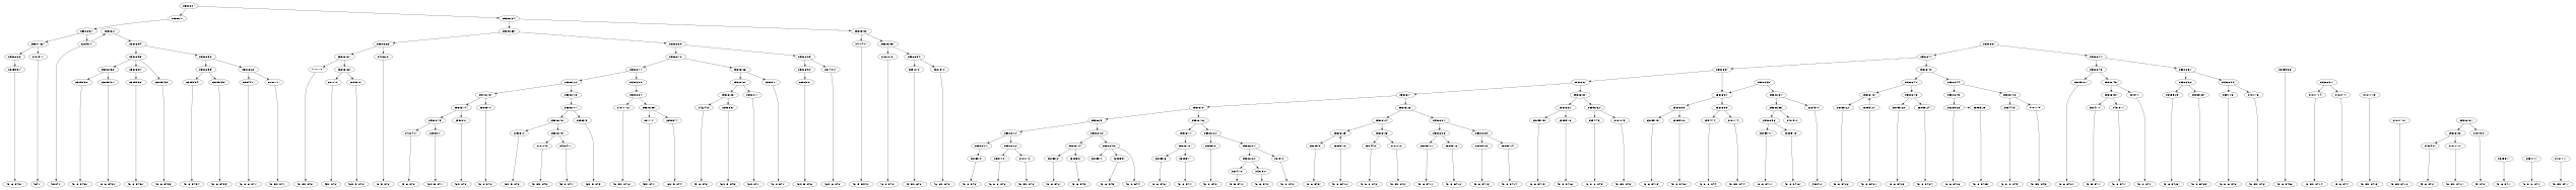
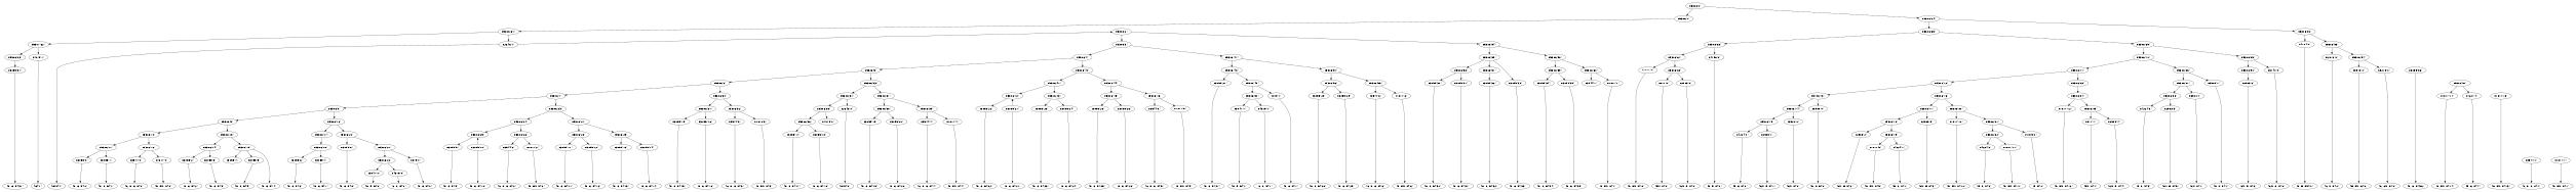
  digraph {
    "L5306(0)"
    "L5306(1)"
    "L5306(64)"
    "L5306(2)"
    "L5306(61)"
    "L5306(65)"
    "L5306(92)"
    "L5306(3)"
    "L5306(54)"
    n10 [label="L5307(62)"]
    "L2646(1)"
    "L5306(66)"
    "L5306(69)"
    "L4704(0)"
    "L5306(93)"
    "L5306(4)"
    "L5306(47)"
    "L5306(55)"
    "L5306(58)"
    "L5306(63)"
    "L4079(1)"
    "L5306(67)"
    "L4196(0)"
    "L5306(70)"
    "L5306(89)"
    "L-2072(0)"
    "L5306(94)"
    "L5306(5)"
    "L5306(40)"
    "L5306(48)"
    "L5306(51)"
    "L5306(56)"
    "L5306(57)"
    "L5306(59)"
    "L5306(60)"
    "L3055(36)"
    "L3055(37)"
    "L1817(8)"
    "L5306(68)"
    "L5306(71)"
    "L5306(86)"
    "L5306(90)"
    "L3740(0)"
    "L3918(0)"
    "L5213(0)"
    "L5306(6)"
    "L5306(33)"
    "L5306(41)"
    "L5306(44)"
    "L3055(27)"
    "L5306(49)"
    "L5306(52)"
    "L5306(53)"
    "L3055(30)"
    "L3055(31)"
    "L3055(32)"
    "L3055(33)"
    "L3055(34)"
    "L3055(35)"
    "L3544(7)"
    "L1817(7)"
    "L871(0)"
    "L2983(0)"
    "L5306(72)"
    "L5306(83)"
    "L5306(87)"
    "L3989(1)"
    "L2983(6)"
    "L5306(91)"
    "L5306(7)"
    "L5306(30)"
    "L5306(34)"
    "L5306(37)"
    "L5306(42)"
    "L5306(43)"
    "L5306(45)"
    "L5306(46)"
    "L5306(50)"
    "L819(1)"
    "L3055(28)"
    "L3055(29)"
    "L3544(6)"
    "L1817(6)"
    n84 [label="L5406(73)"]
    "L5306(76)"
    "L5306(84)"
    "L1817(13)"
    "L5306(88)"
    "L3920(1)"
    "L1817(14)"
    "L4224(4)"
    "L5306(8)"
    "L5306(23)"
    "L5306(31)"
    "L5306(32)"
    "L5306(35)"
    "L2646(0)"
    "L5306(38)"
    "L5306(39)"
    "L3055(21)"
    "L3055(22)"
    "L3055(23)"
    "L3055(24)"
    "L3055(25)"
    "L3055(26)"
    "L3544(5)"
    "L1817(5)"
    "L3047(1)"
    "L4315(1)"
    "L5306(74)"
    "L3989(0)"
    "L5306(77)"
+   "L5306(80)"
    "L1817(12)"
    "L5306(85)"
    "L4224(3)"
    "L2983(5)"
    "L5306(9)"
    "L5306(16)"
    "L5306(24)"
    "L5306(27)"
    "L3055(15)"
    "L3055(16)"
    "L3544(3)"
    n125 [label="L1810(3)"]
    "L5306(36)"
    "L4079(0)"
    "L3055(19)"
    "L3055(20)"
    "L3544(4)"
    "L1817(4)"
    "L5306(75)"
    "L3920(0)"
    "L5306(78)"
    "L2983(3)"
    "L1817(10)"
    "L5306(81)"
    "L871(1)"
    "L2983(4)"
    "L5306(10)"
    "L5306(13)"
    "L5306(17)"
    "L5306(20)"
    "L5306(25)"
    "L5306(26)"
    "L5306(28)"
    "L5306(29)"
    "L3055(17)"
    "L3055(18)"
    "L4224(0)"
    "L2983(1)"
    "L2983(2)"
    "L5306(79)"
    "L5306(82)"
    "L1375(0)"
    "L5306(11)"
    "L5306(12)"
    "L5306(14)"
    "L5306(15)"
    "L5306(18)"
    "L3055(8)"
    "L5306(21)"
    n163 [label="L3095(9)"]
    "L3055(10)"
    "L3544(2)"
    "L1817(2)"
    "L3055(11)"
    "L3055(12)"
    "L3055(13)"
    "L3055(14)"
    "L1817(9)"
    "L4224(1)"
    "L4224(2)"
    "L1817(11)"
    "L3055(0)"
    "L3055(1)"
    "L3544(0)"
    "L1817(0)"
    "L3055(2)"
    "L3055(3)"
    "L3055(4)"
    "L3055(5)"
    "L3055(6)"
    "L3055(7)"
    "L3544(1)"
    "L1817(1)"
    "L5306(22)"
    "L819(0)"
    "L3047(0)"
    "L4315(0)"
    "[D  G  B](0)"
    "[D  G  B](1)"
    "[C  D  G  A](0)"
    "[D  Fis  A](0)"
    "[D  G  B](2)"
    "[D  G  B](3)"
    "[D  G  B](4)"
    "[D  G  B](5)"
    "[D  G  B](6)"
    "[D  G  B](7)"
    "[C  D  G  A](1)"
    "[D  Fis  A](1)"
    "[D  G  B](8)"
    "[D  E  B](0)"
    "[C  G  B](0)"
    "[D  G  A](0)"
    "[D  G  B](9)"
    "[D  G  B](10)"
    "[C  D  G  A](2)"
    "[D  Fis  A](2)"
    "[D  G  B](11)"
    "[D  G  B](12)"
    "[D  G  B](13)"
    "[D  G  B](14)"
    "[D  G  B](15)"
    "[D  G  B](16)"
    "[C  D  G  A](3)"
    "[D  Fis  A](3)"
    "[D  G  B](17)"
    "[D  G  B](18)"
    "[rest](0)"
    "[D  G  B](19)"
    "[D  G  B](20)"
    "[C  D  G  A](4)"
    "[D  Fis  A](4)"
    "[D  G  B](21)"
    "[D  G  B](22)"
    "[D  G  B](23)"
    "[D  G  B](24)"
    "[D  G  B](25)"
    "[D  G  B](26)"
    "[C  D  G  A](5)"
    "[D  Fis  A](5)"
    "[D  G  B](27)"
    "[D  E  B](1)"
    "[C  G  B](1)"
    "[D  G  A](1)"
    "[D  G  B](28)"
    "[D  G  B](29)"
    "[C  D  G  A](6)"
    "[D  Fis  A](6)"
    "[D  G  B](30)"
    "[D  G  B](31)"
    "[D  G  B](32)"
    "[D  G  B](33)"
    "[D  G  B](34)"
    "[D  G  B](35)"
-   "[C  D  G  A](7)"
    "[D  Fis  A](7)"
    "[D  G  B](36)"
    "[D  G  B](37)"
    "[G](1)"
    "[rest](1)"
    "[D  Fis  A](8)"
    "[Fis  A](0)"
    "[Cis  E  A](0)"
    "[D  E  A](0)"
    "[E  G  A](0)"
    "[Cis  E  A](1)"
    "[Cis  A](0)"
    "[D  A  B](0)"
    "[Cis  E  A](2)"
    "[D  Fis  A](9)"
    "[E  G  A](1)"
    "[Cis  E  A](3)"
    "[D  Fis  A](10)"
    "[E  G  A](2)"
    "[D  Fis  A](11)"
    "[E  A](0)"
    "[D  Fis  A](12)"
    "[Fis  A](1)"
    "[Cis  E  A](4)"
    "[D  Fis  A](13)"
    "[E  G  A](3)"
    "[Cis  E  A](5)"
    "[Cis  A](1)"
    "[D  A  B](1)"
    "[Cis  E  A](6)"
    "[D  Fis  A](14)"
    "[E  G  A](4)"
    "[Cis  G  A](0)"
    "[D  E  Fis](0)"
    "[C  A  B](0)"
    "[E  Fis  G](0)"
    "[C  Cis  D](0)"
    subgraph sub_1 {
      rank=min
      "L5306(0)"
    }
    subgraph sub_2 {
      rank=same
      "L5306(1)"
      "L5306(64)"
    }
    subgraph sub_3 {
      rank=same
      "L5306(2)"
      "L5306(61)"
      "L5306(65)"
      "L5306(92)"
    }
    subgraph sub_4 {
      rank=same
      "L5306(3)"
      "L5306(54)"
      n10
      "L2646(1)"
      "L5306(66)"
      "L5306(69)"
      "L4704(0)"
      "L5306(93)"
    }
    subgraph sub_5 {
      rank=same
      "L5306(4)"
      "L5306(47)"
      "L5306(55)"
      "L5306(58)"
      "L5306(63)"
      "L4079(1)"
      "L5306(67)"
      "L4196(0)"
      "L5306(70)"
      "L5306(89)"
      "L-2072(0)"
      "L5306(94)"
    }
    subgraph sub_6 {
      rank=same
      "L5306(5)"
      "L5306(40)"
      "L5306(48)"
      "L5306(51)"
      "L5306(56)"
      "L5306(57)"
      "L5306(59)"
      "L5306(60)"
      "L3055(36)"
      "L3055(37)"
      "L1817(8)"
      "L5306(68)"
      "L5306(71)"
      "L5306(86)"
      "L5306(90)"
      "L3740(0)"
      "L3918(0)"
      "L5213(0)"
    }
    subgraph sub_7 {
      rank=same
      "L5306(6)"
      "L5306(33)"
      "L5306(41)"
      "L5306(44)"
      "L3055(27)"
      "L5306(49)"
      "L5306(52)"
      "L5306(53)"
      "L3055(30)"
      "L3055(31)"
      "L3055(32)"
      "L3055(33)"
      "L3055(34)"
      "L3055(35)"
      "L3544(7)"
      "L1817(7)"
      "L871(0)"
      "L2983(0)"
      "L5306(72)"
      "L5306(83)"
      "L5306(87)"
      "L3989(1)"
      "L2983(6)"
      "L5306(91)"
    }
    subgraph sub_8 {
      rank=same
      "L5306(7)"
      "L5306(30)"
      "L5306(34)"
      "L5306(37)"
      "L5306(42)"
      "L5306(43)"
      "L5306(45)"
      "L5306(46)"
      "L5306(50)"
      "L819(1)"
      "L3055(28)"
      "L3055(29)"
      "L3544(6)"
      "L1817(6)"
      n84
      "L5306(76)"
      "L5306(84)"
      "L1817(13)"
      "L5306(88)"
      "L3920(1)"
      "L1817(14)"
      "L4224(4)"
    }
    subgraph sub_9 {
      rank=same
      "L5306(8)"
      "L5306(23)"
      "L5306(31)"
      "L5306(32)"
      "L5306(35)"
      "L2646(0)"
      "L5306(38)"
      "L5306(39)"
      "L3055(21)"
      "L3055(22)"
      "L3055(23)"
      "L3055(24)"
      "L3055(25)"
      "L3055(26)"
      "L3544(5)"
      "L1817(5)"
      "L3047(1)"
      "L4315(1)"
      "L5306(74)"
      "L3989(0)"
      "L5306(77)"
+     "L5306(80)"
      "L1817(12)"
      "L5306(85)"
      "L4224(3)"
      "L2983(5)"
    }
    subgraph sub_10 {
      rank=same
      "L5306(9)"
      "L5306(16)"
      "L5306(24)"
      "L5306(27)"
      "L3055(15)"
      "L3055(16)"
      "L3544(3)"
      n125
      "L5306(36)"
      "L4079(0)"
      "L3055(19)"
      "L3055(20)"
      "L3544(4)"
      "L1817(4)"
      "L5306(75)"
      "L3920(0)"
      "L5306(78)"
      "L2983(3)"
      "L1817(10)"
      "L5306(81)"
      "L871(1)"
      "L2983(4)"
    }
    subgraph sub_11 {
      rank=same
      "L5306(10)"
      "L5306(13)"
      "L5306(17)"
      "L5306(20)"
      "L5306(25)"
      "L5306(26)"
      "L5306(28)"
      "L5306(29)"
      "L3055(17)"
      "L3055(18)"
      "L4224(0)"
      "L2983(1)"
      "L2983(2)"
      "L5306(79)"
      "L5306(82)"
      "L1375(0)"
    }
    subgraph sub_12 {
      rank=same
      "L5306(11)"
      "L5306(12)"
      "L5306(14)"
      "L5306(15)"
      "L5306(18)"
      "L3055(8)"
      "L5306(21)"
      n163
      "L3055(10)"
      "L3544(2)"
      "L1817(2)"
      "L3055(11)"
      "L3055(12)"
      "L3055(13)"
      "L3055(14)"
      "L1817(9)"
      "L4224(1)"
      "L4224(2)"
      "L1817(11)"
    }
    subgraph sub_13 {
      rank=same
      "L3055(0)"
      "L3055(1)"
      "L3544(0)"
      "L1817(0)"
      "L3055(2)"
      "L3055(3)"
      "L3055(4)"
      "L3055(5)"
      "L3055(6)"
      "L3055(7)"
      "L3544(1)"
      "L1817(1)"
      "L5306(22)"
      "L819(0)"
    }
    subgraph sub_14 {
      rank=same
      "L3047(0)"
      "L4315(0)"
    }
    subgraph sub_15 {
      rank=max
      "[D  G  B](0)"
      "[D  G  B](1)"
      "[C  D  G  A](0)"
      "[D  Fis  A](0)"
      "[D  G  B](2)"
      "[D  G  B](3)"
      "[D  G  B](4)"
      "[D  G  B](5)"
      "[D  G  B](6)"
      "[D  G  B](7)"
      "[C  D  G  A](1)"
      "[D  Fis  A](1)"
      "[D  G  B](8)"
      "[D  E  B](0)"
      "[C  G  B](0)"
      "[D  G  A](0)"
      "[D  G  B](9)"
      "[D  G  B](10)"
      "[C  D  G  A](2)"
      "[D  Fis  A](2)"
      "[D  G  B](11)"
      "[D  G  B](12)"
      "[D  G  B](13)"
      "[D  G  B](14)"
      "[D  G  B](15)"
      "[D  G  B](16)"
      "[C  D  G  A](3)"
      "[D  Fis  A](3)"
      "[D  G  B](17)"
      "[D  G  B](18)"
      "[rest](0)"
      "[D  G  B](19)"
      "[D  G  B](20)"
      "[C  D  G  A](4)"
      "[D  Fis  A](4)"
      "[D  G  B](21)"
      "[D  G  B](22)"
      "[D  G  B](23)"
      "[D  G  B](24)"
      "[D  G  B](25)"
      "[D  G  B](26)"
      "[C  D  G  A](5)"
      "[D  Fis  A](5)"
      "[D  G  B](27)"
      "[D  E  B](1)"
      "[C  G  B](1)"
      "[D  G  A](1)"
      "[D  G  B](28)"
      "[D  G  B](29)"
      "[C  D  G  A](6)"
      "[D  Fis  A](6)"
      "[D  G  B](30)"
      "[D  G  B](31)"
      "[D  G  B](32)"
      "[D  G  B](33)"
      "[D  G  B](34)"
      "[D  G  B](35)"
-     "[C  D  G  A](7)"
      "[D  Fis  A](7)"
      "[D  G  B](36)"
      "[D  G  B](37)"
      "[G](1)"
      "[rest](1)"
      "[D  Fis  A](8)"
      "[Fis  A](0)"
      "[Cis  E  A](0)"
      "[D  E  A](0)"
      "[E  G  A](0)"
      "[Cis  E  A](1)"
      "[Cis  A](0)"
      "[D  A  B](0)"
      "[Cis  E  A](2)"
      "[D  Fis  A](9)"
      "[E  G  A](1)"
      "[Cis  E  A](3)"
      "[D  Fis  A](10)"
      "[E  G  A](2)"
      "[D  Fis  A](11)"
      "[E  A](0)"
      "[D  Fis  A](12)"
      "[Fis  A](1)"
      "[Cis  E  A](4)"
      "[D  Fis  A](13)"
      "[E  G  A](3)"
      "[Cis  E  A](5)"
      "[Cis  A](1)"
      "[D  A  B](1)"
      "[Cis  E  A](6)"
      "[D  Fis  A](14)"
      "[E  G  A](4)"
      "[Cis  G  A](0)"
      "[D  E  Fis](0)"
      "[C  A  B](0)"
      "[E  Fis  G](0)"
      "[C  Cis  D](0)"
    }
    "L5306(0)" -> "L5306(1)"
    "L5306(0)" -> "L5306(64)"
    "L5306(1)" -> "L5306(61)"
    "L5306(64)" -> "L5306(65)"
    "L5306(64)" -> "L5306(92)"
+   "L5306(2)" -> "L5306(3)"
    "L5306(2)" -> "L5306(54)"
    "L5306(61)" -> n10
    "L5306(61)" -> "L2646(1)"
    "L5306(65)" -> "L5306(66)"
    "L5306(65)" -> "L5306(69)"
    "L5306(92)" -> "L4704(0)"
    "L5306(92)" -> "L5306(93)"
    "L5306(3)" -> "L5306(4)"
    "L5306(3)" -> "L5306(47)"
    "L5306(54)" -> "L5306(55)"
    "L5306(54)" -> "L5306(58)"
    n10 -> "L5306(63)"
    n10 -> "L4079(1)"
    "L2646(1)" -> "L5306(2)"
    "L2646(1)" -> "[rest](1)"
    "L5306(66)" -> "L5306(67)"
    "L5306(66)" -> "L4196(0)"
    "L5306(69)" -> "L5306(70)"
    "L5306(69)" -> "L5306(89)"
    "L4704(0)" -> "[D  E  Fis](0)"
    "L5306(93)" -> "L-2072(0)"
    "L5306(93)" -> "L5306(94)"
    "L5306(4)" -> "L5306(5)"
    "L5306(4)" -> "L5306(40)"
    "L5306(47)" -> "L5306(48)"
    "L5306(47)" -> "L5306(51)"
    "L5306(55)" -> "L5306(56)"
    "L5306(55)" -> "L5306(57)"
    "L5306(55)" -> "L3055(33)"
    "L5306(58)" -> "L5306(59)"
    "L5306(58)" -> "L5306(60)"
    "L5306(63)" -> "L3055(37)"
    "L4079(1)" -> "[G](1)"
    "L5306(67)" -> "L1817(8)"
    "L5306(67)" -> "L5306(68)"
    "L4196(0)" -> "[D  E  A](0)"
    "L5306(70)" -> "L5306(71)"
    "L5306(70)" -> "L5306(86)"
    "L5306(89)" -> "L5306(90)"
    "L5306(89)" -> "L3740(0)"
    "L-2072(0)" -> "[C  A  B](0)"
    "L5306(94)" -> "L3918(0)"
    "L5306(94)" -> "L5213(0)"
    "L5306(5)" -> "L5306(6)"
-   "L5306(5)" -> "L5306(37)"
+   "L5306(5)" -> "L5306(33)"
    "L5306(40)" -> "L5306(41)"
    "L5306(40)" -> "L5306(44)"
    "L5306(48)" -> "L3055(27)"
    "L5306(48)" -> "L5306(49)"
    "L5306(51)" -> "L5306(52)"
    "L5306(51)" -> "L5306(53)"
    "L5306(56)" -> "L3055(30)"
    "L5306(56)" -> "L3055(31)"
    "L5306(57)" -> "L3055(32)"
    "L5306(59)" -> "L3055(34)"
    "L5306(59)" -> "L3055(35)"
    "L5306(60)" -> "L3544(7)"
    "L5306(60)" -> "L1817(7)"
    "L3055(36)" -> "[D  G  B](36)"
    "L3055(37)" -> "[D  G  B](37)"
    "L1817(8)" -> "[D  Fis  A](8)"
    "L5306(68)" -> "L871(0)"
    "L5306(68)" -> "L2983(0)"
    "L5306(71)" -> "L5306(72)"
    "L5306(71)" -> "L5306(83)"
    "L5306(86)" -> "L5306(87)"
    "L5306(86)" -> "L3989(1)"
    "L5306(90)" -> "L2983(6)"
    "L3740(0)" -> "[Cis  G  A](0)"
    "L3918(0)" -> "[E  Fis  G](0)"
    "L5213(0)" -> "[C  Cis  D](0)"
    "L5306(6)" -> "L5306(7)"
    "L5306(6)" -> "L5306(30)"
    "L5306(33)" -> "L5306(34)"
    "L5306(33)" -> "L5306(37)"
    "L5306(41)" -> "L5306(42)"
    "L5306(41)" -> "L5306(43)"
    "L5306(44)" -> "L5306(45)"
    "L5306(44)" -> "L5306(46)"
    "L3055(27)" -> "[D  G  B](27)"
    "L5306(49)" -> "L5306(50)"
    "L5306(49)" -> "L819(1)"
    "L5306(52)" -> "L3055(28)"
    "L5306(52)" -> "L3055(29)"
    "L5306(53)" -> "L3544(6)"
    "L5306(53)" -> "L1817(6)"
    "L3055(30)" -> "[D  G  B](30)"
    "L3055(31)" -> "[D  G  B](31)"
    "L3055(32)" -> "[D  G  B](32)"
    "L3055(33)" -> "[D  G  B](33)"
    "L3055(34)" -> "[D  G  B](34)"
    "L3055(35)" -> "[D  G  B](35)"
-   "L3544(7)" -> "[C  D  G  A](7)"
    "L1817(7)" -> "[D  Fis  A](7)"
    "L871(0)" -> "[Fis  A](0)"
    "L2983(0)" -> "[Cis  E  A](0)"
    "L5306(72)" -> n84
    "L5306(72)" -> "L5306(76)"
    "L5306(83)" -> "L5306(84)"
    "L5306(87)" -> "L5306(88)"
    "L5306(87)" -> "L3920(1)"
    "L3989(1)" -> "[D  A  B](1)"
    "L2983(6)" -> "[Cis  E  A](6)"
    "L5306(91)" -> "L1817(14)"
    "L5306(91)" -> "L4224(4)"
    "L5306(7)" -> "L5306(8)"
    "L5306(7)" -> "L5306(23)"
    "L5306(30)" -> "L5306(31)"
    "L5306(30)" -> "L5306(32)"
    "L5306(34)" -> "L5306(35)"
    "L5306(34)" -> "L2646(0)"
    "L5306(37)" -> "L5306(38)"
    "L5306(37)" -> "L5306(39)"
    "L5306(42)" -> "L3055(22)"
    "L5306(43)" -> "L3055(23)"
    "L5306(43)" -> "L3055(24)"
-   "L3055(26)" -> "L3055(25)"
+   "L5306(45)" -> "L3055(25)"
    "L5306(45)" -> "L3055(26)"
    "L5306(46)" -> "L3544(5)"
    "L5306(46)" -> "L1817(5)"
    "L5306(50)" -> "L3047(1)"
    "L5306(50)" -> "L4315(1)"
    "L819(1)" -> "[D  G  A](1)"
    "L3055(28)" -> "[D  G  B](28)"
    "L3055(29)" -> "[D  G  B](29)"
    "L3544(6)" -> "[C  D  G  A](6)"
    "L1817(6)" -> "[D  Fis  A](6)"
    n84 -> "L5306(74)"
    n84 -> "L3989(0)"
    "L5306(76)" -> "L5306(77)"
+   "L5306(76)" -> "L5306(80)"
    "L5306(84)" -> "L1817(12)"
    "L5306(84)" -> "L5306(85)"
    "L1817(13)" -> "[D  Fis  A](13)"
    "L5306(88)" -> "L4224(3)"
    "L5306(88)" -> "L2983(5)"
    "L3920(1)" -> "[Cis  A](1)"
    "L1817(14)" -> "[D  Fis  A](14)"
    "L4224(4)" -> "[E  G  A](4)"
    "L5306(8)" -> "L5306(9)"
    "L5306(8)" -> "L5306(16)"
    "L5306(23)" -> "L5306(24)"
    "L5306(23)" -> "L5306(27)"
    "L5306(31)" -> "L3055(15)"
    "L5306(31)" -> "L3055(16)"
    "L5306(32)" -> "L3544(3)"
    "L5306(32)" -> n125
    "L5306(35)" -> "L5306(36)"
    "L5306(35)" -> "L4079(0)"
    "L2646(0)" -> "[rest](0)"
    "L5306(38)" -> "L3055(19)"
    "L5306(38)" -> "L3055(20)"
    "L5306(39)" -> "L3544(4)"
    "L5306(39)" -> "L1817(4)"
    "L3055(21)" -> "L5306(42)"
    "L3055(21)" -> "[D  G  B](21)"
    "L3055(22)" -> "[D  G  B](22)"
    "L3055(23)" -> "[D  G  B](23)"
    "L3055(24)" -> "[D  G  B](24)"
    "L3055(25)" -> "[D  G  B](25)"
    "L3055(26)" -> "[D  G  B](26)"
    "L3544(5)" -> "[C  D  G  A](5)"
    "L1817(5)" -> "[D  Fis  A](5)"
    "L3047(1)" -> "[D  E  B](1)"
    "L4315(1)" -> "[C  G  B](1)"
    "L5306(74)" -> "L5306(75)"
    "L5306(74)" -> "L3920(0)"
    "L3989(0)" -> "[D  A  B](0)"
    "L5306(77)" -> "L5306(78)"
    "L5306(77)" -> "L2983(3)"
+   "L5306(80)" -> "L1817(10)"
+   "L5306(80)" -> "L5306(81)"
    "L1817(12)" -> "[D  Fis  A](12)"
    "L5306(85)" -> "L871(1)"
    "L5306(85)" -> "L2983(4)"
    "L4224(3)" -> "[E  G  A](3)"
    "L2983(5)" -> "[Cis  E  A](5)"
    "L5306(9)" -> "L5306(10)"
    "L5306(9)" -> "L5306(13)"
    "L5306(16)" -> "L5306(17)"
    "L5306(16)" -> "L5306(20)"
    "L5306(24)" -> "L5306(25)"
    "L5306(24)" -> "L5306(26)"
    "L5306(27)" -> "L5306(28)"
    "L5306(27)" -> "L5306(29)"
    "L3055(15)" -> "[D  G  B](15)"
    "L3055(16)" -> "[D  G  B](16)"
    "L3544(3)" -> "[C  D  G  A](3)"
    n125 -> "[D  Fis  A](3)"
    "L5306(36)" -> "L3055(17)"
    "L5306(36)" -> "L3055(18)"
    "L3055(19)" -> "[D  G  B](19)"
    "L3055(20)" -> "[D  G  B](20)"
    "L3544(4)" -> "[C  D  G  A](4)"
    "L1817(4)" -> "[D  Fis  A](4)"
    "L5306(75)" -> "L4224(0)"
    "L5306(75)" -> "L2983(1)"
    "L3920(0)" -> "[Cis  A](0)"
    "L5306(78)" -> "L2983(2)"
    "L5306(78)" -> "L5306(79)"
    "L2983(3)" -> "[Cis  E  A](3)"
    "L1817(10)" -> "[D  Fis  A](10)"
    "L5306(81)" -> "L5306(82)"
    "L5306(81)" -> "L1375(0)"
    "L871(1)" -> "[Fis  A](1)"
    "L2983(4)" -> "[Cis  E  A](4)"
    "L5306(10)" -> "L5306(11)"
    "L5306(10)" -> "L5306(12)"
    "L5306(13)" -> "L5306(14)"
    "L5306(13)" -> "L5306(15)"
    "L5306(17)" -> "L5306(18)"
    "L5306(20)" -> "L3055(8)"
    "L5306(20)" -> "L5306(21)"
    "L5306(25)" -> n163
    "L5306(26)" -> "L3544(2)"
    "L5306(26)" -> "L1817(2)"
    "L5306(28)" -> "L3055(11)"
    "L5306(28)" -> "L3055(12)"
    "L5306(29)" -> "L3055(13)"
    "L5306(29)" -> "L3055(14)"
    "L3055(17)" -> "[D  G  B](17)"
    "L3055(18)" -> "[D  G  B](18)"
    "L4224(0)" -> "[E  G  A](0)"
    "L2983(1)" -> "[Cis  E  A](1)"
    "L2983(2)" -> "[Cis  E  A](2)"
    "L5306(79)" -> "L1817(9)"
    "L5306(79)" -> "L4224(1)"
    "L5306(82)" -> "L4224(2)"
    "L5306(82)" -> "L1817(11)"
    "L1375(0)" -> "[E  A](0)"
    "L5306(11)" -> "L3055(0)"
+   "L5306(11)" -> "L3055(1)"
    "L5306(12)" -> "L3544(0)"
    "L5306(12)" -> "L1817(0)"
    "L5306(14)" -> "L3055(2)"
    "L5306(14)" -> "L3055(3)"
    "L5306(15)" -> "L3055(4)"
    "L5306(15)" -> "L3055(5)"
    "L5306(15)" -> "[D  G  B](4)"
    "L5306(18)" -> "L3055(6)"
    "L5306(18)" -> "L3055(7)"
    "L3055(8)" -> "[D  G  B](8)"
    "L5306(21)" -> "L5306(22)"
    "L5306(21)" -> "L819(0)"
    n163 -> "[D  G  B](9)"
    "L3055(10)" -> "L5306(25)"
    "L3055(10)" -> "[D  G  B](10)"
    "L3544(2)" -> "[C  D  G  A](2)"
    "L1817(2)" -> "[D  Fis  A](2)"
    "L3055(11)" -> "[D  G  B](11)"
    "L3055(12)" -> "[D  G  B](12)"
    "L3055(13)" -> "[D  G  B](13)"
    "L3055(14)" -> "[D  G  B](14)"
    "L1817(9)" -> "[D  Fis  A](9)"
    "L4224(1)" -> "[E  G  A](1)"
    "L4224(2)" -> "[E  G  A](2)"
    "L1817(11)" -> "[D  Fis  A](11)"
    "L3055(0)" -> "[D  G  B](0)"
    "L3055(1)" -> "[D  G  B](1)"
    "L3544(0)" -> "[C  D  G  A](0)"
    "L1817(0)" -> "[D  Fis  A](0)"
    "L3055(2)" -> "[D  G  B](2)"
    "L3055(3)" -> "[D  G  B](3)"
    "L3055(5)" -> "[D  G  B](5)"
    "L3055(6)" -> "[D  G  B](6)"
    "L3055(7)" -> "[D  G  B](7)"
    "L3544(1)" -> "[C  D  G  A](1)"
    "L1817(1)" -> "[D  Fis  A](1)"
    "L5306(22)" -> "L3047(0)"
    "L5306(22)" -> "L4315(0)"
    "L819(0)" -> "[D  G  A](0)"
    "L3047(0)" -> "[D  E  B](0)"
    "L4315(0)" -> "[C  G  B](0)"
  }
